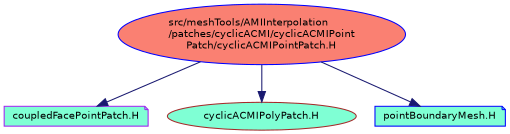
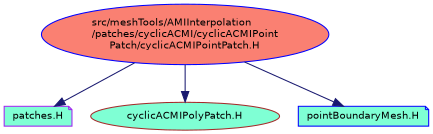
  digraph {
    node [color=blue fillcolor=aquamarine fontname=Helvetica fontsize=10 shape=ellipse style=filled]
    edge [color=midnightblue fontname=Helvetica fontsize=10 labelfontname=Helvetica labelfontsize=10 style=solid]
    n1 [fillcolor=salmon fontcolor=black height=0.2 label="src/meshTools/AMIInterpolation\l/patches/cyclicACMI/cyclicACMIPoint\lPatch/cyclicACMIPointPatch.H" width=0.4]
-   n2 [color=purple height=0.2 label="coupledFacePointPatch.H" shape=note width=0.4]
+   n2 [color=purple height=0.2 label="patches.H" shape=note width=0.4]
    n3 [color=brown height=0.2 label="cyclicACMIPolyPatch.H" width=0.4]
    n4 [height=0.2 label="pointBoundaryMesh.H" shape=note width=0.4]
    n1 -> n2
    n1 -> n3
    n1 -> n4
  }
